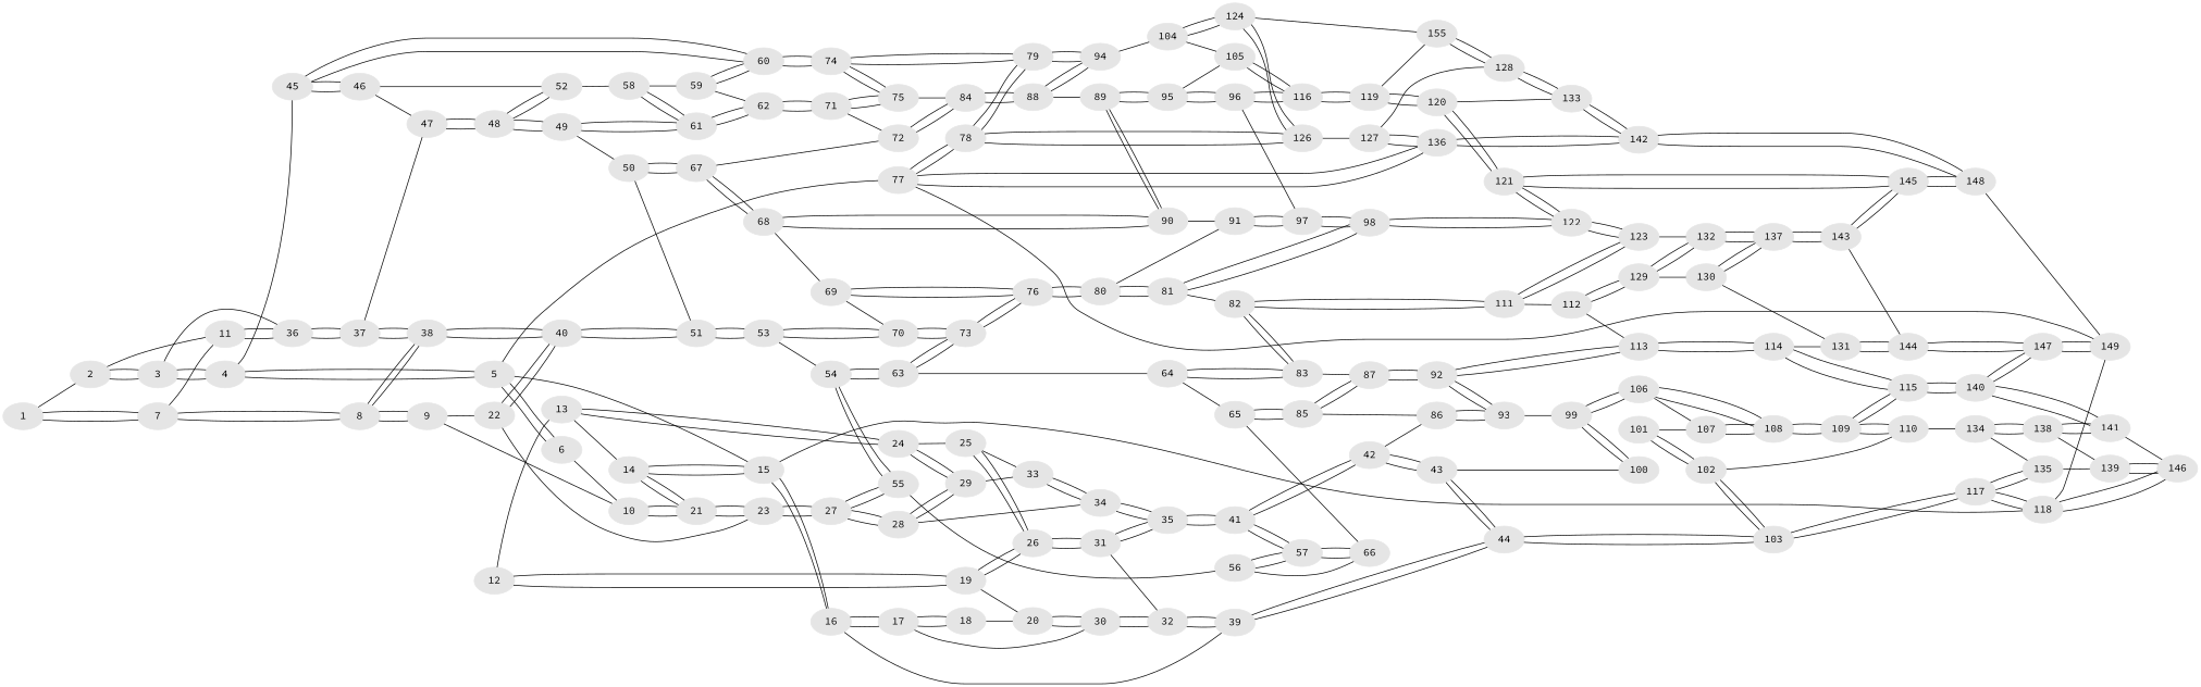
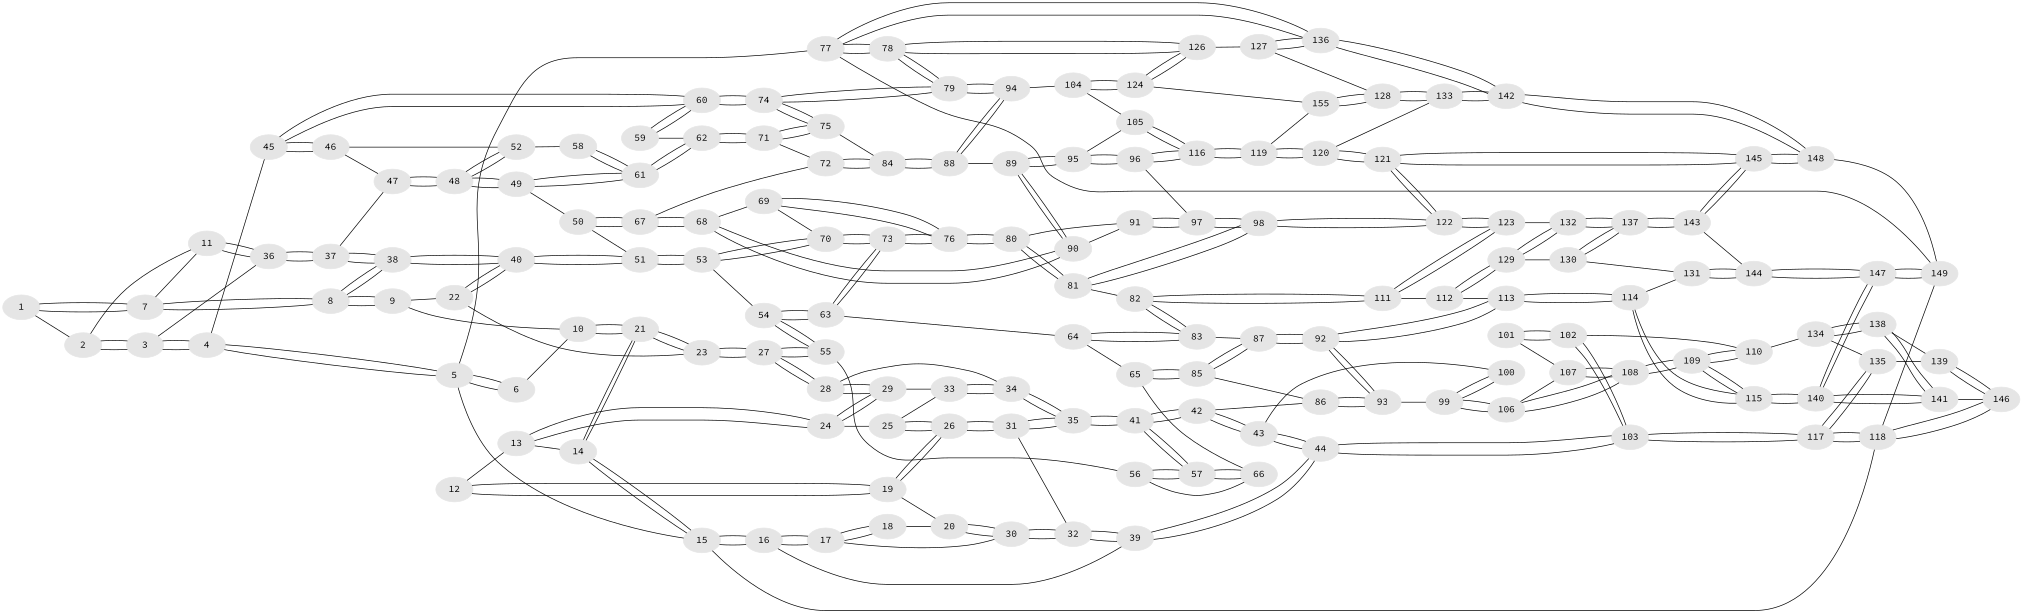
  graph {
    fontname="Source Code Pro"
    rankdir=LR
    node [color=gray90 fontname="Source Code Pro" style=filled]
    edge [fontname="Source Code Pro"]
    1
    2
    7
    3
    11
    8
    4
    36
    5
    45
    37
    6
    15
    77
    46
    60
    10
    16
    118
    78
    136
    149
    21
    9
    38
    22
    40
    23
    12
    13
    19
    14
    24
    20
    26
    25
    29
    17
    39
    146
    18
    30
    44
    32
    31
    27
    51
    28
    55
    33
    34
    35
    56
    41
    42
    57
    47
    48
    103
    53
    43
    86
    66
    100
    93
    117
    52
    74
    58
    49
    50
    61
    67
    62
    68
    72
    54
    70
    59
    63
    73
    64
    71
    75
    79
    65
    83
    76
    85
    87
    69
    90
    84
    91
    80
    88
    94
    81
    126
    142
    127
    104
    82
    98
    97
    111
    122
    112
    123
    92
    89
    99
    113
    95
    96
    105
    114
    106
    124
    116
    119
    107
    108
    101
    102
    110
    134
    135
    n129 [label=155]
    109
    115
    140
    138
    129
    132
    130
    131
    144
    141
    147
    120
    139
    121
    133
    128
    145
    148
    137
    143
    1 -- 2
    1 -- 7
    1 -- 7
    2 -- 3
    2 -- 3
    2 -- 11
    7 -- 11
    7 -- 8
    7 -- 8
    3 -- 4
    3 -- 4
    3 -- 36
    11 -- 36
    11 -- 36
    8 -- 9
    8 -- 9
    8 -- 38
    8 -- 38
    4 -- 5
    4 -- 5
    4 -- 45
    36 -- 37
    36 -- 37
    5 -- 6
    5 -- 6
    5 -- 15
    5 -- 77
    45 -- 46
    45 -- 46
    45 -- 60
    45 -- 60
    37 -- 38
    37 -- 38
    37 -- 47
    6 -- 10
    15 -- 16
    15 -- 16
    15 -- 118
    77 -- 78
    77 -- 78
    77 -- 136
    77 -- 136
    77 -- 149
    46 -- 47
    46 -- 52
    60 -- 74
    60 -- 74
    10 -- 21
    10 -- 21
    16 -- 17
    16 -- 17
    16 -- 39
    118 -- 149
    118 -- 146
    118 -- 146
    78 -- 79
    78 -- 79
    78 -- 126
    78 -- 126
    136 -- 142
    136 -- 142
    21 -- 23
    21 -- 23
    9 -- 10
    9 -- 22
    38 -- 40
    38 -- 40
    22 -- 40
    22 -- 40
    22 -- 23
    40 -- 51
    40 -- 51
    23 -- 27
    23 -- 27
    12 -- 13
    12 -- 19
    12 -- 19
    13 -- 14
    13 -- 24
    13 -- 24
    19 -- 20
    19 -- 26
    19 -- 26
    14 -- 15
    14 -- 15
    14 -- 21
    14 -- 21
    24 -- 25
    24 -- 29
    24 -- 29
    20 -- 30
    20 -- 30
    26 -- 31
    26 -- 31
    25 -- 26
    25 -- 26
    25 -- 33
    29 -- 33
    17 -- 18
    17 -- 18
    17 -- 30
    39 -- 44
    39 -- 44
    18 -- 20
    30 -- 32
    30 -- 32
    44 -- 103
    44 -- 103
    32 -- 39
    32 -- 39
    31 -- 32
    31 -- 35
    31 -- 35
    27 -- 28
    27 -- 28
    27 -- 55
    27 -- 55
    51 -- 53
    51 -- 53
    28 -- 29
    28 -- 29
    28 -- 34
    55 -- 56
    33 -- 34
    33 -- 34
    34 -- 35
    34 -- 35
    35 -- 41
    35 -- 41
    56 -- 57
    56 -- 57
    56 -- 66
    41 -- 42
    41 -- 42
    41 -- 57
    41 -- 57
    42 -- 43
    42 -- 43
    42 -- 86
    57 -- 66
    57 -- 66
    47 -- 48
    47 -- 48
    48 -- 52
    48 -- 52
    48 -- 49
    48 -- 49
    103 -- 117
    103 -- 117
    53 -- 54
    53 -- 70
    53 -- 70
    43 -- 44
    43 -- 44
    43 -- 100
    86 -- 93
    86 -- 93
    93 -- 99
    117 -- 118
    117 -- 118
    117 -- 135
    117 -- 135
    52 -- 58
    74 -- 75
    74 -- 75
    74 -- 79
    74 -- 79
    58 -- 61
    58 -- 61
-   58 -- 59
    49 -- 50
    49 -- 61
    49 -- 61
    50 -- 51
    50 -- 67
    50 -- 67
    61 -- 62
    61 -- 62
    67 -- 68
    67 -- 68
    67 -- 72
    62 -- 71
    62 -- 71
    68 -- 69
    68 -- 90
    68 -- 90
    72 -- 84
    72 -- 84
    54 -- 55
    54 -- 55
    54 -- 63
    54 -- 63
    70 -- 73
    70 -- 73
    59 -- 60
    59 -- 60
    59 -- 62
    63 -- 73
    63 -- 73
    63 -- 64
    73 -- 76
    73 -- 76
    64 -- 65
    64 -- 83
    64 -- 83
    71 -- 72
    71 -- 75
    71 -- 75
    75 -- 84
    79 -- 94
    79 -- 94
    65 -- 66
    65 -- 85
    65 -- 85
    83 -- 87
    76 -- 80
    76 -- 80
    85 -- 86
    85 -- 87
    85 -- 87
    87 -- 92
    87 -- 92
    69 -- 70
    69 -- 76
    69 -- 76
    90 -- 91
    84 -- 88
    84 -- 88
    91 -- 97
    91 -- 97
    80 -- 91
    80 -- 81
    80 -- 81
    88 -- 94
    88 -- 94
    88 -- 89
    94 -- 104
    81 -- 82
    81 -- 98
    81 -- 98
    126 -- 127
    142 -- 148
    142 -- 148
    127 -- 136
    127 -- 136
    127 -- 128
    104 -- 105
    104 -- 124
    104 -- 124
    82 -- 83
    82 -- 83
    82 -- 111
    82 -- 111
    98 -- 122
    98 -- 122
    97 -- 98
    97 -- 98
    111 -- 112
    111 -- 123
    111 -- 123
    122 -- 123
    122 -- 123
    112 -- 113
    112 -- 129
    112 -- 129
    123 -- 132
    92 -- 93
    92 -- 93
    92 -- 113
    92 -- 113
    89 -- 90
    89 -- 90
    89 -- 95
    89 -- 95
    99 -- 100
    99 -- 100
    99 -- 106
    99 -- 106
    113 -- 114
    113 -- 114
    95 -- 96
    95 -- 96
    95 -- 105
    96 -- 97
    96 -- 116
    96 -- 116
    105 -- 116
    105 -- 116
    114 -- 115
    114 -- 115
    114 -- 131
    106 -- 107
    106 -- 108
    106 -- 108
    124 -- 126
    124 -- 126
    124 -- n129
    116 -- 119
    116 -- 119
    119 -- n129
    119 -- 120
    119 -- 120
    107 -- 108
    107 -- 108
    108 -- 109
    108 -- 109
    101 -- 107
    101 -- 102
    101 -- 102
    102 -- 103
    102 -- 103
    102 -- 110
    110 -- 134
    134 -- 135
    134 -- 138
    134 -- 138
    135 -- 139
    n129 -- 128
    n129 -- 128
    109 -- 110
    109 -- 110
    109 -- 115
    109 -- 115
    115 -- 140
    115 -- 140
    140 -- 141
    140 -- 141
    140 -- 147
    140 -- 147
    138 -- 141
    138 -- 141
    138 -- 139
    129 -- 132
    129 -- 132
    129 -- 130
    132 -- 137
    132 -- 137
    130 -- 131
    130 -- 137
    130 -- 137
    131 -- 144
    131 -- 144
    144 -- 147
    144 -- 147
    141 -- 146
    147 -- 149
    147 -- 149
    120 -- 121
    120 -- 121
    120 -- 133
    139 -- 146
    139 -- 146
    121 -- 122
    121 -- 122
    121 -- 145
    121 -- 145
    133 -- 142
    133 -- 142
    128 -- 133
    128 -- 133
    145 -- 148
    145 -- 148
    148 -- 149
    137 -- 143
    137 -- 143
    143 -- 144
    143 -- 145
    143 -- 145
  }
